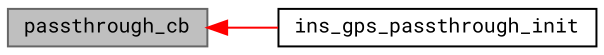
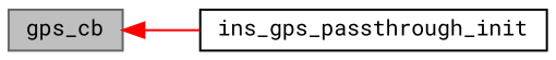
  digraph {
    rankdir=LR
    fontname="Roboto Mono"
    node [fontname="Roboto Mono" fontsize=10 shape=record style=filled]
-   n1 [color=gray40 fillcolor=grey75 fontcolor=black height=0.2 label=passthrough_cb width=0.4]
+   n1 [color=gray40 fillcolor=grey75 fontcolor=black height=0.2 label=gps_cb width=0.4]
    n2 [color=black fillcolor=white height=0.2 label=ins_gps_passthrough_init width=0.4]
    n1 -> n2 [color=red dir=back fontname="Roboto Mono" fontsize=10 labelfontname=FreeSans labelfontsize=10 style=solid]
  }
